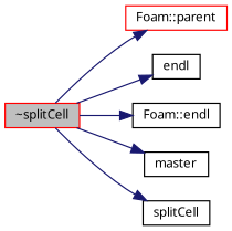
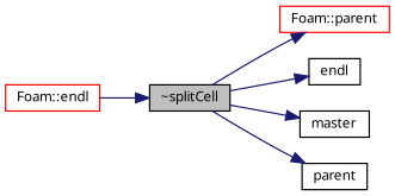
  digraph {
    fontname="Noto Sans"
    rankdir=LR
    node [color=black fontname="Noto Sans" fontsize=10 shape=record]
    edge [color=midnightblue fontname="Noto Sans" fontsize=10 labelfontname=Helvetica labelfontsize=10 style=solid]
-   n1 [color=red fillcolor=grey75 fontcolor=black height=0.2 label="~splitCell" style=filled width=0.4]
+   n1 [fillcolor=grey75 fontcolor=black height=0.2 label="~splitCell" style=filled width=0.4]
    n2 [color=red height=0.2 label="Foam::parent" width=0.4]
    n3 [height=0.2 label=endl width=0.4]
-   n4 [height=0.2 label="Foam::endl" width=0.4]
+   n4 [color=red height=0.2 label="Foam::endl" width=0.4]
    n5 [height=0.2 label=master width=0.4]
-   n6 [height=0.2 label=splitCell width=0.4]
+   n6 [height=0.2 label=parent width=0.4]
    n1 -> n2
    n1 -> n3
-   n1 -> n4
+   n4 -> n1
    n1 -> n5
    n1 -> n6
  }
